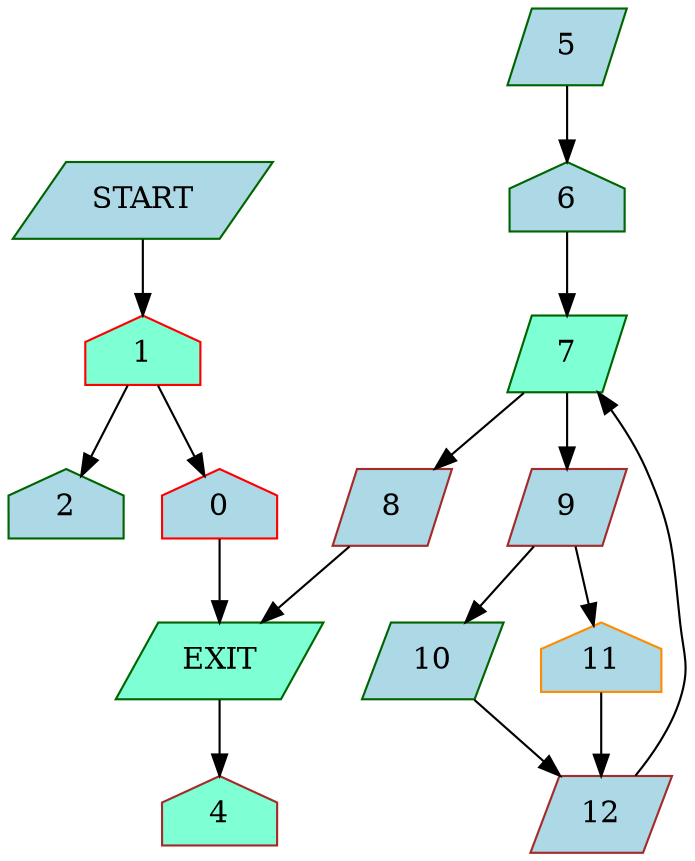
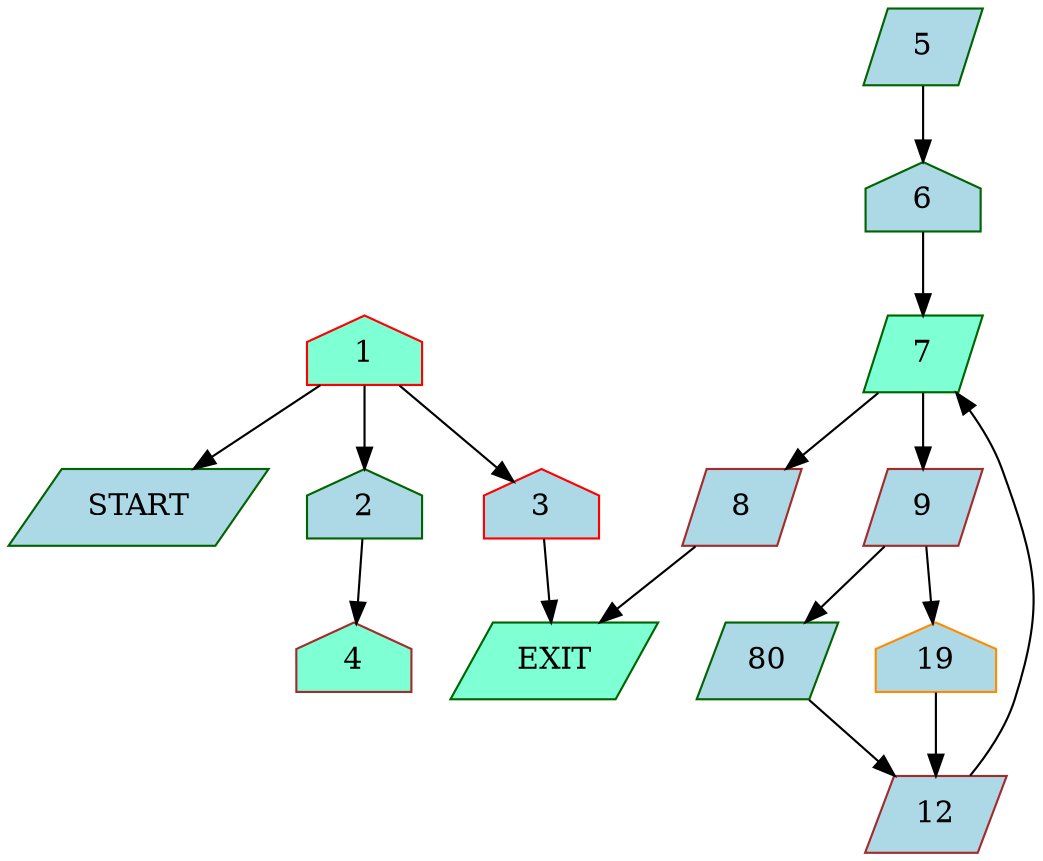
  digraph {
    fontname="DejaVu Serif"
    node [color=darkgreen fillcolor=lightblue fontname="DejaVu Serif" shape=parallelogram style=filled]
    edge [fontname="DejaVu Serif"]
    n1 [label=START]
    1 [color=red fillcolor=aquamarine shape=house]
    2 [shape=house]
-   3 [color=red shape=house label=0]
+   3 [color=red shape=house]
    n5 [fillcolor=aquamarine label=EXIT]
    4 [color=brown fillcolor=aquamarine shape=house]
    6 [shape=house]
    5
    7 [fillcolor=aquamarine]
    8 [color=brown]
    9 [color=brown]
-   10
-   11 [color=darkorange shape=house]
+   10 [label=80]
+   11 [color=darkorange shape=house label=19]
    12 [color=brown]
-   n1 -> 1
+   1 -> n1
    1 -> 2
    1 -> 3
-   n5 -> 4
+   2 -> 4
    3 -> n5
    6 -> 7
    5 -> 6
    7 -> 8
    7 -> 9
    8 -> n5
    9 -> 10
    9 -> 11
    10 -> 12
    11 -> 12
    12 -> 7
  }
